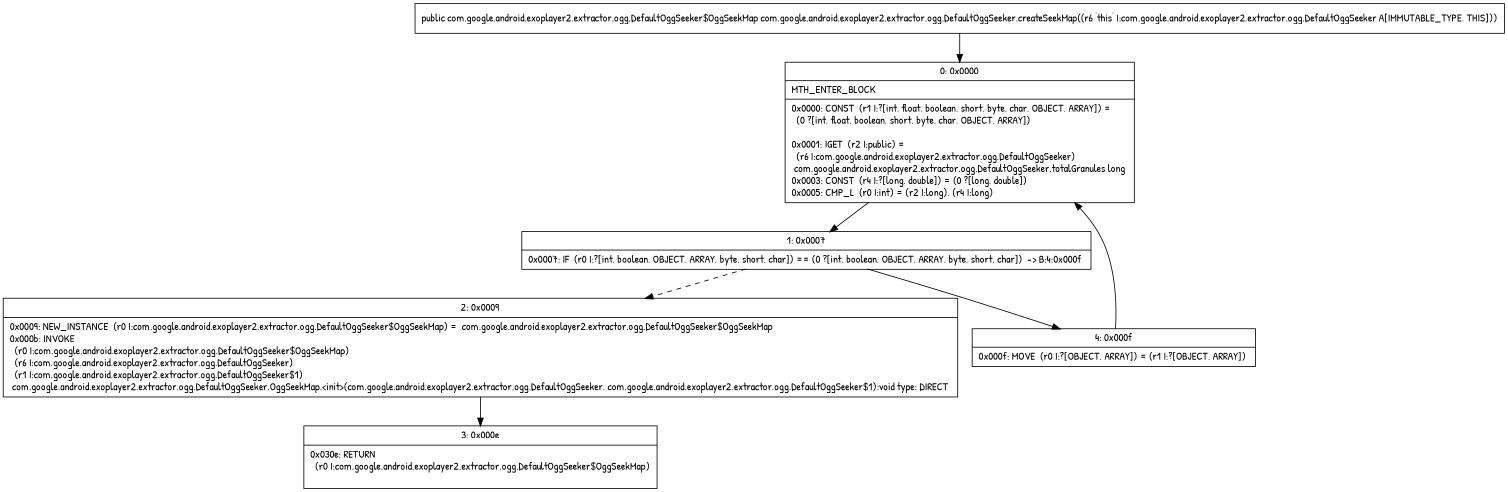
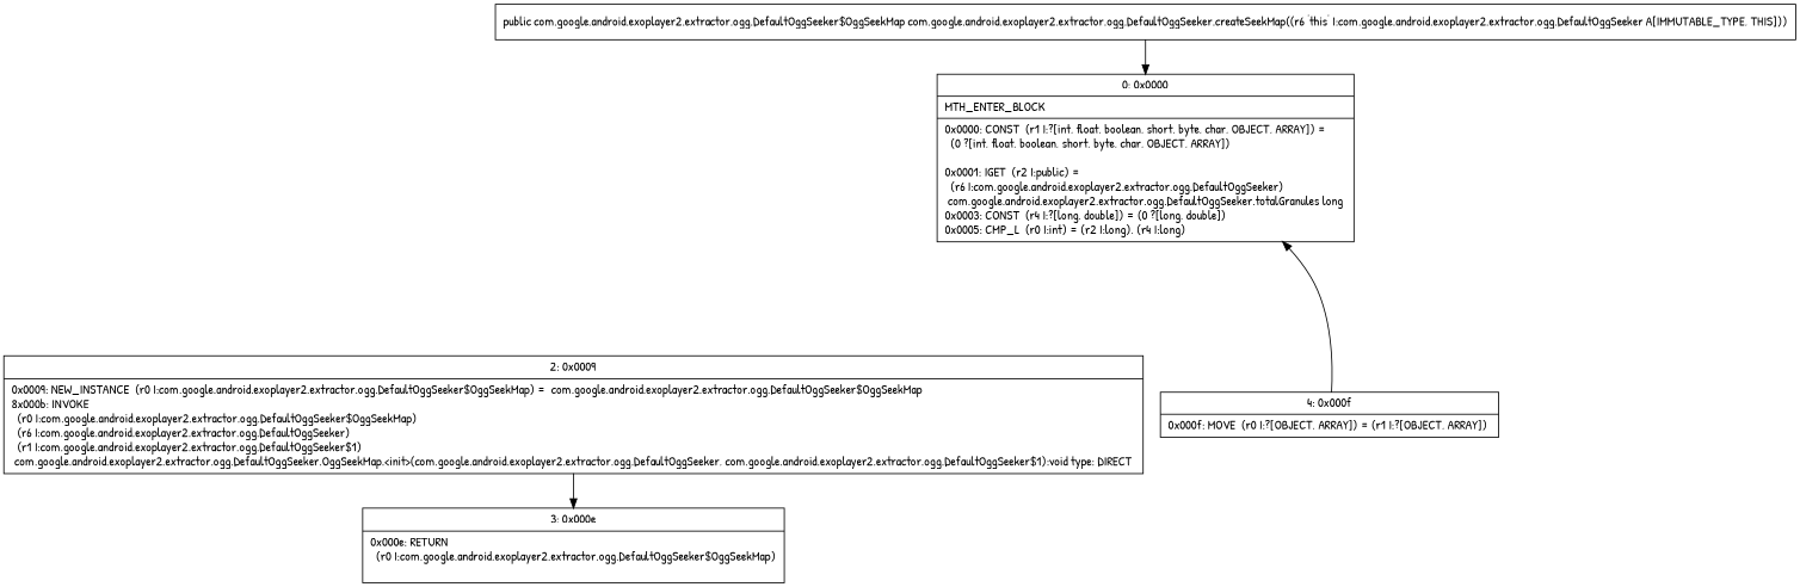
  digraph {
    fontname="Patrick Hand"
    node [fontname="Patrick Hand" shape=record]
    edge [fontname="Patrick Hand"]
    n1 [label="{0\:\ 0x0000|MTH_ENTER_BLOCK\l|0x0000: CONST  (r1 I:?[int, float, boolean, short, byte, char, OBJECT, ARRAY]) = \l  (0 ?[int, float, boolean, short, byte, char, OBJECT, ARRAY])\l \l0x0001: IGET  (r2 I:public) = \l  (r6 I:com.google.android.exoplayer2.extractor.ogg.DefaultOggSeeker)\l com.google.android.exoplayer2.extractor.ogg.DefaultOggSeeker.totalGranules long \l0x0003: CONST  (r4 I:?[long, double]) = (0 ?[long, double]) \l0x0005: CMP_L  (r0 I:int) = (r2 I:long), (r4 I:long) \l}"]
-   n2 [label="{1\:\ 0x0007|0x0007: IF  (r0 I:?[int, boolean, OBJECT, ARRAY, byte, short, char]) == (0 ?[int, boolean, OBJECT, ARRAY, byte, short, char])  \-\> B:4:0x000f \l}"]
-   n3 [label="{2\:\ 0x0009|0x0009: NEW_INSTANCE  (r0 I:com.google.android.exoplayer2.extractor.ogg.DefaultOggSeeker$OggSeekMap) =  com.google.android.exoplayer2.extractor.ogg.DefaultOggSeeker$OggSeekMap \l0x000b: INVOKE  \l  (r0 I:com.google.android.exoplayer2.extractor.ogg.DefaultOggSeeker$OggSeekMap)\l  (r6 I:com.google.android.exoplayer2.extractor.ogg.DefaultOggSeeker)\l  (r1 I:com.google.android.exoplayer2.extractor.ogg.DefaultOggSeeker$1)\l com.google.android.exoplayer2.extractor.ogg.DefaultOggSeeker.OggSeekMap.\<init\>(com.google.android.exoplayer2.extractor.ogg.DefaultOggSeeker, com.google.android.exoplayer2.extractor.ogg.DefaultOggSeeker$1):void type: DIRECT \l}"]
+   n3 [label="{2\:\ 0x0009|0x0009: NEW_INSTANCE  (r0 I:com.google.android.exoplayer2.extractor.ogg.DefaultOggSeeker$OggSeekMap) =  com.google.android.exoplayer2.extractor.ogg.DefaultOggSeeker$OggSeekMap \l8x000b: INVOKE  \l  (r0 I:com.google.android.exoplayer2.extractor.ogg.DefaultOggSeeker$OggSeekMap)\l  (r6 I:com.google.android.exoplayer2.extractor.ogg.DefaultOggSeeker)\l  (r1 I:com.google.android.exoplayer2.extractor.ogg.DefaultOggSeeker$1)\l com.google.android.exoplayer2.extractor.ogg.DefaultOggSeeker.OggSeekMap.\<init\>(com.google.android.exoplayer2.extractor.ogg.DefaultOggSeeker, com.google.android.exoplayer2.extractor.ogg.DefaultOggSeeker$1):void type: DIRECT \l}"]
    n4 [label="{4\:\ 0x000f|0x000f: MOVE  (r0 I:?[OBJECT, ARRAY]) = (r1 I:?[OBJECT, ARRAY]) \l}"]
-   n5 [label="{3\:\ 0x000e|0x030e: RETURN  \l  (r0 I:com.google.android.exoplayer2.extractor.ogg.DefaultOggSeeker$OggSeekMap)\l \l}"]
+   n5 [label="{3\:\ 0x000e|0x000e: RETURN  \l  (r0 I:com.google.android.exoplayer2.extractor.ogg.DefaultOggSeeker$OggSeekMap)\l \l}"]
    n6 [label="{public com.google.android.exoplayer2.extractor.ogg.DefaultOggSeeker$OggSeekMap com.google.android.exoplayer2.extractor.ogg.DefaultOggSeeker.createSeekMap((r6 'this' I:com.google.android.exoplayer2.extractor.ogg.DefaultOggSeeker A[IMMUTABLE_TYPE, THIS])) }"]
-   n1 -> n2
-   n2 -> n3 [style=dashed]
-   n2 -> n4
    n3 -> n5
    n4 -> n1
    n6 -> n1
  }
